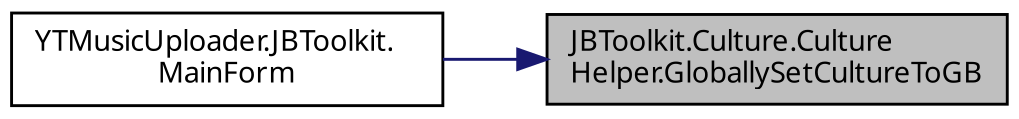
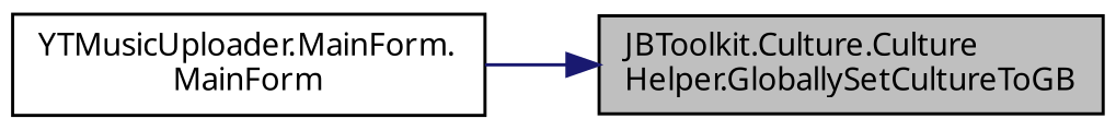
  digraph {
    rankdir=RL
    fontname="Noto Sans"
    node [color=black fontname="Noto Sans" fontsize=10 shape=record style=filled]
    n1 [fillcolor=grey75 fontcolor=black height=0.2 label="JBToolkit.Culture.Culture\lHelper.GloballySetCultureToGB" width=0.4]
-   n2 [fillcolor=white height=0.2 label="YTMusicUploader.JBToolkit.\lMainForm" width=0.4]
+   n2 [fillcolor=white height=0.2 label="YTMusicUploader.MainForm.\lMainForm" width=0.4]
    n1 -> n2 [color=midnightblue dir=back fontname="Noto Sans" fontsize=10 labelfontname=Helvetica labelfontsize=10 style=solid]
  }
